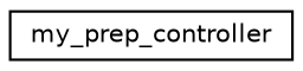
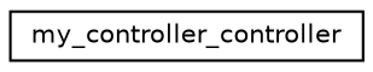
  digraph {
    rankdir=TB
-   n1 [color=black fillcolor=white fontname=Helvetica fontsize=10 height=0.2 label=my_prep_controller shape=record style=filled width=0.4]
+   n1 [color=black fillcolor=white fontname=Helvetica fontsize=10 height=0.2 label=my_controller_controller shape=record style=filled width=0.4]
  }
